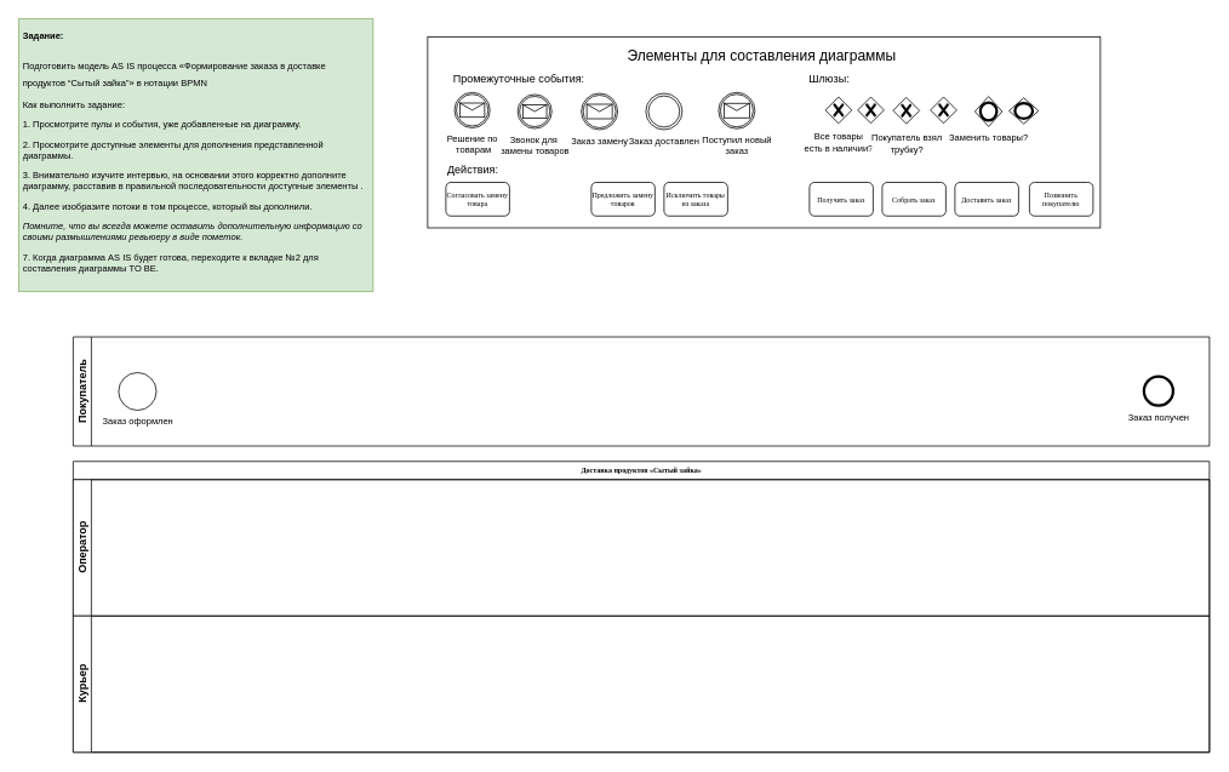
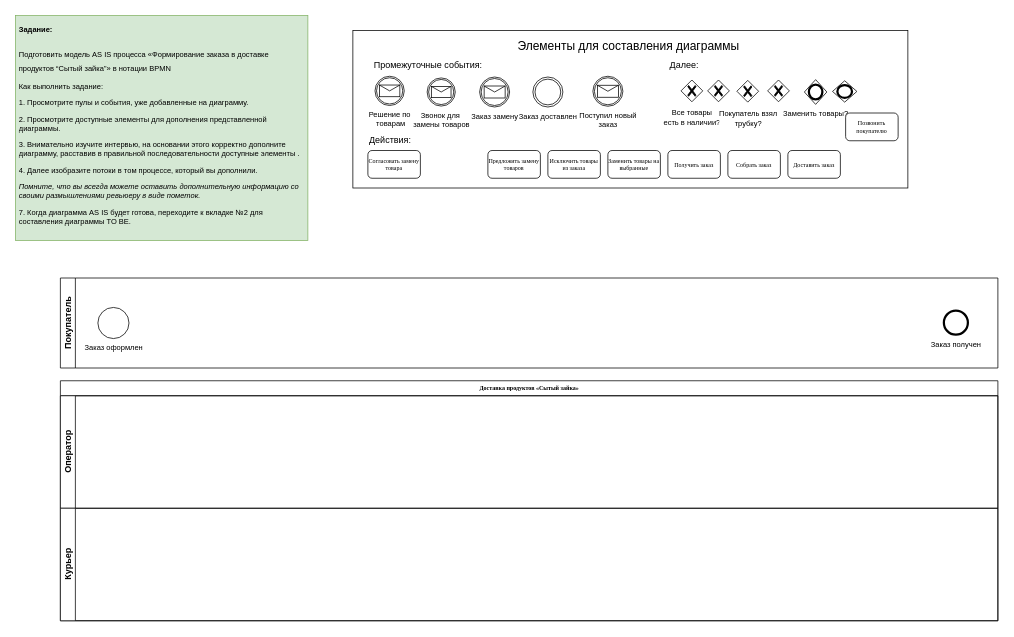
  <mxCell id="0" />
  <mxCell id="1" parent="0" />
  <mxCell id="2" value="Доставка продуктов&amp;nbsp;«Сытый зайка»" style="swimlane;html=1;childLayout=stackLayout;horizontal=1;startSize=20;horizontalStack=0;rounded=0;shadow=0;labelBackgroundColor=none;strokeWidth=1;fontFamily=Verdana;fontSize=8;align=center;" parent="1" vertex="1"><mxGeometry x="80" y="507" width="1250" height="320" as="geometry" /></mxCell>
  <mxCell id="3" value="Оператор" style="swimlane;html=1;startSize=20;horizontal=0;" parent="2" vertex="1"><mxGeometry y="20" width="1250" height="150" as="geometry" /></mxCell>
  <mxCell id="4" style="edgeStyle=orthogonalEdgeStyle;rounded=0;html=1;labelBackgroundColor=none;startArrow=none;startFill=0;startSize=5;endArrow=classicThin;endFill=1;endSize=5;jettySize=auto;orthogonalLoop=1;strokeWidth=1;fontFamily=Verdana;fontSize=8" parent="3" edge="1"><mxGeometry relative="1" as="geometry"><mxPoint x="330.0" y="75.034" as="targetPoint" /></mxGeometry></mxCell>
  <mxCell id="5" value="Курьер" style="swimlane;html=1;startSize=20;horizontal=0;" parent="2" vertex="1"><mxGeometry y="170" width="1250" height="150" as="geometry" /></mxCell>
  <mxCell id="6" value="Покупатель" style="swimlane;startSize=20;horizontal=0;html=1;whiteSpace=wrap;strokeWidth=1;fillColor=none;" parent="1" vertex="1"><mxGeometry x="80" y="370" width="1250" height="120" as="geometry" /></mxCell>
  <mxCell id="7" value="Заказ получен" style="points=[[0.145,0.145,0],[0.5,0,0],[0.855,0.145,0],[1,0.5,0],[0.855,0.855,0],[0.5,1,0],[0.145,0.855,0],[0,0.5,0]];shape=mxgraph.bpmn.event;html=1;verticalLabelPosition=bottom;labelBackgroundColor=#ffffff;verticalAlign=top;align=center;perimeter=ellipsePerimeter;outlineConnect=0;aspect=fixed;outline=end;symbol=terminate2;strokeWidth=1;fontSize=10;fillColor=none;" parent="6" vertex="1"><mxGeometry x="1178" y="43.5" width="32" height="32" as="geometry" /></mxCell>
  <mxCell id="8" value="Заказ оформлен" style="points=[[0.145,0.145,0],[0.5,0,0],[0.855,0.145,0],[1,0.5,0],[0.855,0.855,0],[0.5,1,0],[0.145,0.855,0],[0,0.5,0]];shape=mxgraph.bpmn.event;html=1;verticalLabelPosition=bottom;labelBackgroundColor=#ffffff;verticalAlign=top;align=center;perimeter=ellipsePerimeter;outlineConnect=0;aspect=fixed;outline=standard;symbol=general;fontSize=10;" parent="6" vertex="1"><mxGeometry x="50" y="39.25" width="41.5" height="41.5" as="geometry" /></mxCell>
  <mxCell id="9" value="" style="group" parent="1" vertex="1" connectable="0"><mxGeometry x="470" y="40" width="740" height="210" as="geometry" /></mxCell>
  <mxCell id="10" value="&lt;font style=&quot;font-size: 16px;&quot;&gt;Элементы для составления диаграммы&amp;nbsp;&lt;/font&gt;" style="rounded=0;whiteSpace=wrap;html=1;fontSize=20;align=center;verticalAlign=top;" parent="9" vertex="1"><mxGeometry width="740" height="210" as="geometry" /></mxCell>
  <mxCell id="11" value="Согласовать замену товара" style="rounded=1;whiteSpace=wrap;html=1;shadow=0;labelBackgroundColor=none;strokeWidth=1;fontFamily=Verdana;fontSize=8;align=center;" parent="9" vertex="1"><mxGeometry x="20" y="160" width="70" height="37" as="geometry" /></mxCell>
  <mxCell id="12" value="&lt;font style=&quot;font-size: 12px;&quot;&gt;Промежуточные события:&lt;/font&gt;" style="text;html=1;strokeColor=none;fillColor=none;align=center;verticalAlign=middle;whiteSpace=wrap;rounded=0;fontSize=16;" parent="9" vertex="1"><mxGeometry x="21" y="30" width="159" height="30" as="geometry" /></mxCell>
  <mxCell id="13" value="Решение по&lt;br&gt;&amp;nbsp;товарам" style="points=[[0.145,0.145,0],[0.5,0,0],[0.855,0.145,0],[1,0.5,0],[0.855,0.855,0],[0.5,1,0],[0.145,0.855,0],[0,0.5,0]];shape=mxgraph.bpmn.event;html=1;verticalLabelPosition=bottom;labelBackgroundColor=#ffffff;verticalAlign=top;align=center;perimeter=ellipsePerimeter;outlineConnect=0;aspect=fixed;outline=catching;symbol=message;strokeWidth=1;fontSize=10;fillColor=none;" parent="9" vertex="1"><mxGeometry x="29.5" y="61" width="39" height="39" as="geometry" /></mxCell>
  <mxCell id="14" value="Заказ доставлен" style="points=[[0.145,0.145,0],[0.5,0,0],[0.855,0.145,0],[1,0.5,0],[0.855,0.855,0],[0.5,1,0],[0.145,0.855,0],[0,0.5,0]];shape=mxgraph.bpmn.event;html=1;verticalLabelPosition=bottom;labelBackgroundColor=#ffffff;verticalAlign=top;align=center;perimeter=ellipsePerimeter;outlineConnect=0;aspect=fixed;outline=throwing;symbol=general;strokeWidth=1;fontSize=10;fillColor=none;" parent="9" vertex="1"><mxGeometry x="240" y="62" width="40" height="40" as="geometry" /></mxCell>
  <mxCell id="15" value="&lt;font style=&quot;font-size: 12px;&quot;&gt;Действия:&lt;/font&gt;" style="text;html=1;strokeColor=none;fillColor=none;align=center;verticalAlign=middle;whiteSpace=wrap;rounded=0;fontSize=16;" parent="9" vertex="1"><mxGeometry x="20" y="129" width="60" height="30" as="geometry" /></mxCell>
- <mxCell id="16" value="&lt;font style=&quot;font-size: 12px;&quot;&gt;Шлюзы:&lt;/font&gt;" style="text;html=1;strokeColor=none;fillColor=none;align=center;verticalAlign=middle;whiteSpace=wrap;rounded=0;fontSize=16;" parent="9" vertex="1"><mxGeometry x="412" y="30" width="60" height="30" as="geometry" /></mxCell>
+ <mxCell id="16" value="&lt;font style=&quot;font-size: 12px;&quot;&gt;Далее:&lt;/font&gt;" style="text;html=1;strokeColor=none;fillColor=none;align=center;verticalAlign=middle;whiteSpace=wrap;rounded=0;fontSize=16;" parent="9" vertex="1"><mxGeometry x="412" y="30" width="60" height="30" as="geometry" /></mxCell>
  <mxCell id="17" value="&lt;font style=&quot;font-size: 10px;&quot;&gt;Все товары&lt;br&gt;есть в наличии?&lt;/font&gt;" style="points=[[0.25,0.25,0],[0.5,0,0],[0.75,0.25,0],[1,0.5,0],[0.75,0.75,0],[0.5,1,0],[0.25,0.75,0],[0,0.5,0]];shape=mxgraph.bpmn.gateway2;html=1;verticalLabelPosition=bottom;labelBackgroundColor=#ffffff;verticalAlign=top;align=center;perimeter=rhombusPerimeter;outlineConnect=0;outline=none;symbol=none;gwType=exclusive;strokeWidth=1;fillColor=none;" parent="9" vertex="1"><mxGeometry x="437.5" y="66" width="29" height="29" as="geometry" /></mxCell>
  <mxCell id="18" value="Заменить товары?" style="points=[[0.25,0.25,0],[0.5,0,0],[0.75,0.25,0],[1,0.5,0],[0.75,0.75,0],[0.5,1,0],[0.25,0.75,0],[0,0.5,0]];shape=mxgraph.bpmn.gateway2;html=1;verticalLabelPosition=bottom;labelBackgroundColor=#ffffff;verticalAlign=top;align=center;perimeter=rhombusPerimeter;outlineConnect=0;outline=end;symbol=general;strokeWidth=1;fontSize=10;fillColor=none;" parent="9" vertex="1"><mxGeometry x="602" y="65.5" width="30" height="33" as="geometry" /></mxCell>
  <mxCell id="19" value="Предложить замену товаров" style="rounded=1;whiteSpace=wrap;html=1;shadow=0;labelBackgroundColor=none;strokeWidth=1;fontFamily=Verdana;fontSize=8;align=center;" parent="9" vertex="1"><mxGeometry x="180" y="160" width="70" height="37" as="geometry" /></mxCell>
  <mxCell id="20" value="Исключить товары из заказа" style="rounded=1;whiteSpace=wrap;html=1;shadow=0;labelBackgroundColor=none;strokeWidth=1;fontFamily=Verdana;fontSize=8;align=center;" parent="9" vertex="1"><mxGeometry x="260" y="160" width="70" height="37" as="geometry" /></mxCell>
+ <mxCell id="21" value="Заменить товары на выбранные" style="rounded=1;whiteSpace=wrap;html=1;shadow=0;labelBackgroundColor=none;strokeWidth=1;fontFamily=Verdana;fontSize=8;align=center;" parent="9" vertex="1"><mxGeometry x="340" y="160" width="70" height="37" as="geometry" /></mxCell>
  <mxCell id="22" value="Получить заказ" style="rounded=1;whiteSpace=wrap;html=1;shadow=0;labelBackgroundColor=none;strokeWidth=1;fontFamily=Verdana;fontSize=8;align=center;" parent="9" vertex="1"><mxGeometry x="420" y="160" width="70" height="37" as="geometry" /></mxCell>
  <mxCell id="23" value="Собрать заказ" style="rounded=1;whiteSpace=wrap;html=1;shadow=0;labelBackgroundColor=none;strokeWidth=1;fontFamily=Verdana;fontSize=8;align=center;" parent="9" vertex="1"><mxGeometry x="500" y="160" width="70" height="37" as="geometry" /></mxCell>
  <mxCell id="24" value="Доставить заказ" style="rounded=1;whiteSpace=wrap;html=1;shadow=0;labelBackgroundColor=none;strokeWidth=1;fontFamily=Verdana;fontSize=8;align=center;" parent="9" vertex="1"><mxGeometry x="580" y="160" width="70" height="37" as="geometry" /></mxCell>
  <mxCell id="25" value="&lt;span style=&quot;font-size: 10px;&quot;&gt;Покупатель взял &lt;br&gt;трубку?&lt;/span&gt;" style="points=[[0.25,0.25,0],[0.5,0,0],[0.75,0.25,0],[1,0.5,0],[0.75,0.75,0],[0.5,1,0],[0.25,0.75,0],[0,0.5,0]];shape=mxgraph.bpmn.gateway2;html=1;verticalLabelPosition=bottom;labelBackgroundColor=#ffffff;verticalAlign=top;align=center;perimeter=rhombusPerimeter;outlineConnect=0;outline=none;symbol=none;gwType=exclusive;strokeWidth=1;fillColor=none;" parent="9" vertex="1"><mxGeometry x="512" y="66.5" width="29" height="29" as="geometry" /></mxCell>
  <mxCell id="26" value="" style="points=[[0.25,0.25,0],[0.5,0,0],[0.75,0.25,0],[1,0.5,0],[0.75,0.75,0],[0.5,1,0],[0.25,0.75,0],[0,0.5,0]];shape=mxgraph.bpmn.gateway2;html=1;verticalLabelPosition=bottom;labelBackgroundColor=#ffffff;verticalAlign=top;align=center;perimeter=rhombusPerimeter;outlineConnect=0;outline=none;symbol=none;gwType=exclusive;strokeWidth=1;fillColor=none;" parent="9" vertex="1"><mxGeometry x="473" y="66" width="29" height="29" as="geometry" /></mxCell>
  <mxCell id="27" value="" style="points=[[0.25,0.25,0],[0.5,0,0],[0.75,0.25,0],[1,0.5,0],[0.75,0.75,0],[0.5,1,0],[0.25,0.75,0],[0,0.5,0]];shape=mxgraph.bpmn.gateway2;html=1;verticalLabelPosition=bottom;labelBackgroundColor=#ffffff;verticalAlign=top;align=center;perimeter=rhombusPerimeter;outlineConnect=0;outline=none;symbol=none;gwType=exclusive;strokeWidth=1;fillColor=none;" parent="9" vertex="1"><mxGeometry x="553" y="66" width="29" height="29" as="geometry" /></mxCell>
  <mxCell id="28" value="" style="points=[[0.25,0.25,0],[0.5,0,0],[0.75,0.25,0],[1,0.5,0],[0.75,0.75,0],[0.5,1,0],[0.25,0.75,0],[0,0.5,0]];shape=mxgraph.bpmn.gateway2;html=1;verticalLabelPosition=bottom;labelBackgroundColor=#ffffff;verticalAlign=top;align=center;perimeter=rhombusPerimeter;outlineConnect=0;outline=end;symbol=general;strokeWidth=1;fontSize=10;fillColor=none;" parent="9" vertex="1"><mxGeometry x="639.5" y="67" width="32.5" height="28.5" as="geometry" /></mxCell>
  <mxCell id="29" value="Звонок для&amp;nbsp;&lt;br style=&quot;border-color: var(--border-color);&quot;&gt;&lt;font style=&quot;border-color: var(--border-color);&quot;&gt;замены товаров&lt;/font&gt;" style="points=[[0.145,0.145,0],[0.5,0,0],[0.855,0.145,0],[1,0.5,0],[0.855,0.855,0],[0.5,1,0],[0.145,0.855,0],[0,0.5,0]];shape=mxgraph.bpmn.event;html=1;verticalLabelPosition=bottom;labelBackgroundColor=#ffffff;verticalAlign=top;align=center;perimeter=ellipsePerimeter;outlineConnect=0;aspect=fixed;outline=catching;symbol=message;fontSize=10;" parent="9" vertex="1"><mxGeometry x="99" y="63.25" width="37.5" height="37.5" as="geometry" /></mxCell>
  <mxCell id="30" value="Заказ замену" style="points=[[0.145,0.145,0],[0.5,0,0],[0.855,0.145,0],[1,0.5,0],[0.855,0.855,0],[0.5,1,0],[0.145,0.855,0],[0,0.5,0]];shape=mxgraph.bpmn.event;html=1;verticalLabelPosition=bottom;labelBackgroundColor=#ffffff;verticalAlign=top;align=center;perimeter=ellipsePerimeter;outlineConnect=0;aspect=fixed;outline=catching;symbol=message;fontSize=10;" parent="9" vertex="1"><mxGeometry x="169" y="62" width="40" height="40" as="geometry" /></mxCell>
  <mxCell id="31" value="Поступил новый&lt;br style=&quot;border-color: var(--border-color);&quot;&gt;заказ" style="points=[[0.145,0.145,0],[0.5,0,0],[0.855,0.145,0],[1,0.5,0],[0.855,0.855,0],[0.5,1,0],[0.145,0.855,0],[0,0.5,0]];shape=mxgraph.bpmn.event;html=1;verticalLabelPosition=bottom;labelBackgroundColor=#ffffff;verticalAlign=top;align=center;perimeter=ellipsePerimeter;outlineConnect=0;aspect=fixed;outline=catching;symbol=message;fontSize=10;" parent="9" vertex="1"><mxGeometry x="320" y="61" width="40" height="40" as="geometry" /></mxCell>
- <mxCell id="32" value="Позвонить покупателю" style="rounded=1;whiteSpace=wrap;html=1;shadow=0;labelBackgroundColor=none;strokeWidth=1;fontFamily=Verdana;fontSize=8;align=center;" parent="9" vertex="1"><mxGeometry x="662" y="160" width="70" height="37" as="geometry" /></mxCell>
+ <mxCell id="32" value="Позвонить покупателю" style="rounded=1;whiteSpace=wrap;html=1;shadow=0;labelBackgroundColor=none;strokeWidth=1;fontFamily=Verdana;fontSize=8;align=center;" parent="9" vertex="1"><mxGeometry x="657" y="110" width="70" height="37" as="geometry" /></mxCell>
  <mxCell id="33" value="&lt;p style=&quot;line-height: 80%;&quot;&gt;&lt;/p&gt;&lt;h1 style=&quot;line-height: 0%;&quot;&gt;&lt;font style=&quot;font-size: 10px;&quot;&gt;Задание:&lt;/font&gt;&lt;/h1&gt;&lt;font style=&quot;font-size: 10px;&quot;&gt;Подготовить модель AS IS процесса «Формирование заказа в доставке продуктов “Сытый зайка”» в нотации BPMN&lt;br&gt;&lt;/font&gt;&lt;p style=&quot;font-size: 10px;&quot;&gt;&lt;font style=&quot;font-size: 10px;&quot;&gt;Как выполнить задание:&lt;/font&gt;&lt;/p&gt;&lt;p style=&quot;font-size: 10px;&quot;&gt;&lt;font style=&quot;font-size: 10px;&quot;&gt;1. Просмотрите пулы и события, уже добавленные на диаграмму.&lt;/font&gt;&lt;/p&gt;&lt;p style=&quot;font-size: 10px;&quot;&gt;&lt;font style=&quot;font-size: 10px;&quot;&gt;2. Просмотрите доступные элементы для дополнения представленной диаграммы.&amp;nbsp;&lt;/font&gt;&lt;/p&gt;&lt;p style=&quot;font-size: 10px;&quot;&gt;&lt;font style=&quot;font-size: 10px;&quot;&gt;3. Внимательно изучите интервью, на основании этого корректно дополните диаграмму, расставив в правильной последовательности доступные элементы .&lt;/font&gt;&lt;/p&gt;&lt;p style=&quot;font-size: 10px;&quot;&gt;&lt;span style=&quot;background-color: initial;&quot;&gt;&lt;font style=&quot;font-size: 10px;&quot;&gt;4. Далее изобразите потоки в том процессе, который вы дополнили.&amp;nbsp;&lt;/font&gt;&lt;/span&gt;&lt;/p&gt;&lt;p style=&quot;font-size: 10px;&quot;&gt;&lt;font style=&quot;font-size: 10px;&quot;&gt;&lt;i style=&quot;background-color: initial;&quot;&gt;Помните, что вы всегда можете оставить дополнительную информацию со своими размышлениями ревьюеру в виде пометок.&amp;nbsp;&amp;nbsp;&lt;/i&gt;&lt;br&gt;&lt;/font&gt;&lt;/p&gt;&lt;p style=&quot;font-size: 10px;&quot;&gt;&lt;font style=&quot;font-size: 10px;&quot;&gt;7. Когда диаграмма AS IS будет готова, переходите к вкладке №2 для составления диаграммы TO BE.&lt;/font&gt;&lt;/p&gt;&lt;p&gt;&lt;/p&gt;" style="text;html=1;strokeColor=#82b366;fillColor=#d5e8d4;spacing=5;spacingTop=-20;whiteSpace=wrap;overflow=hidden;rounded=0;fontSize=16;" parent="1" vertex="1"><mxGeometry x="20" y="20" width="390" height="300" as="geometry" /></mxCell>
